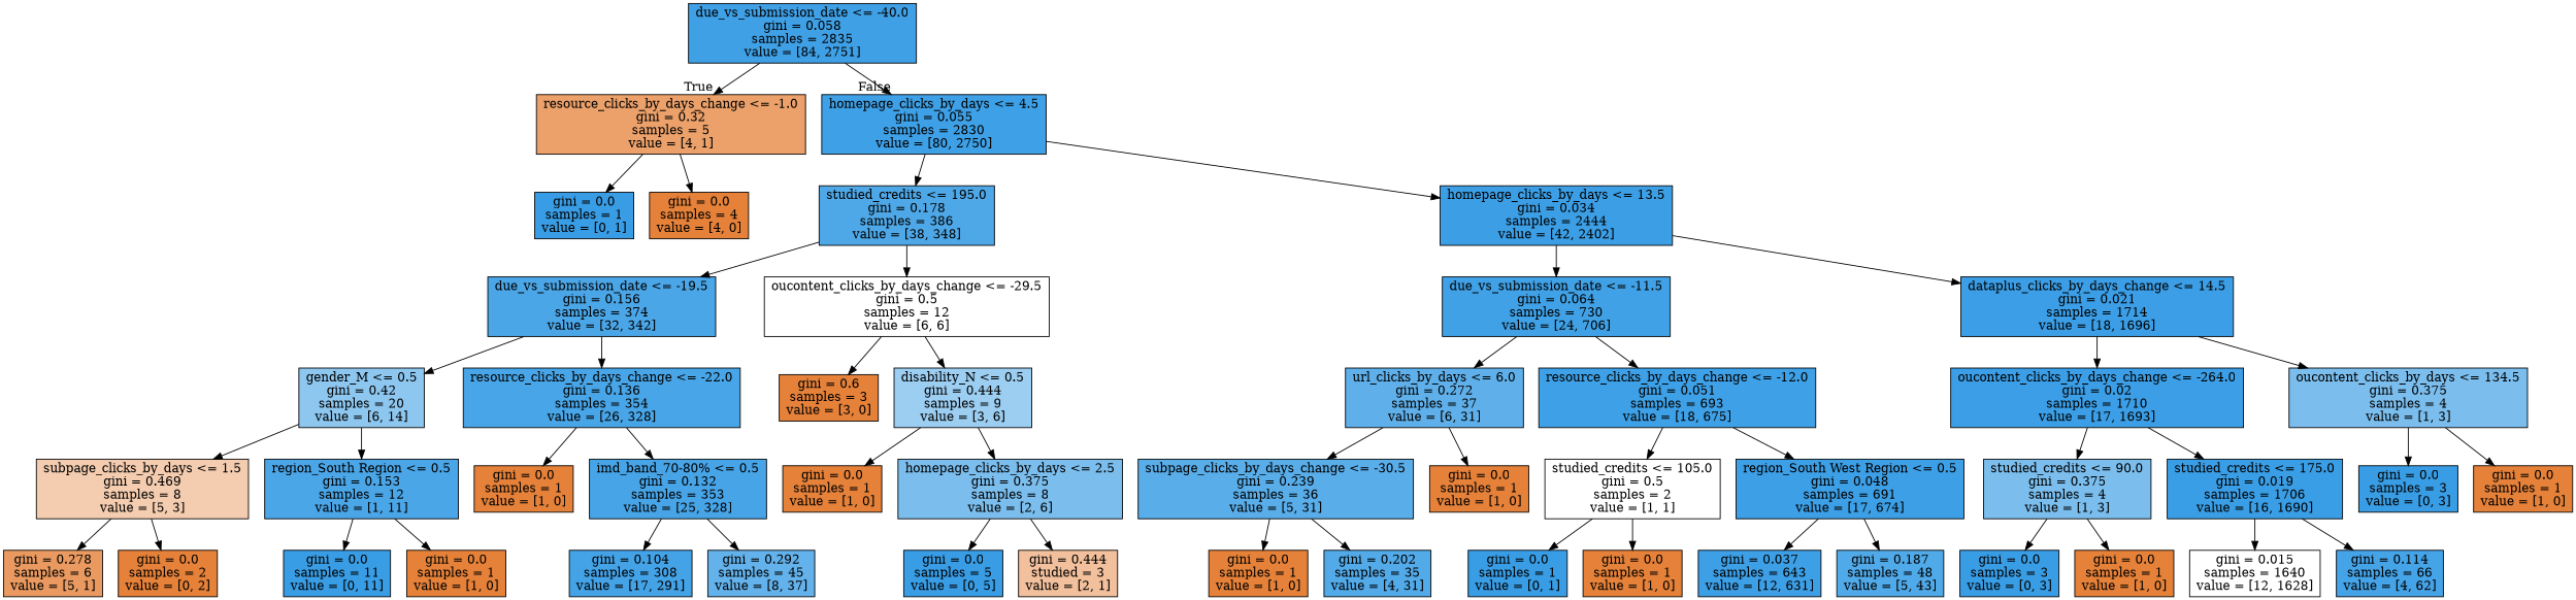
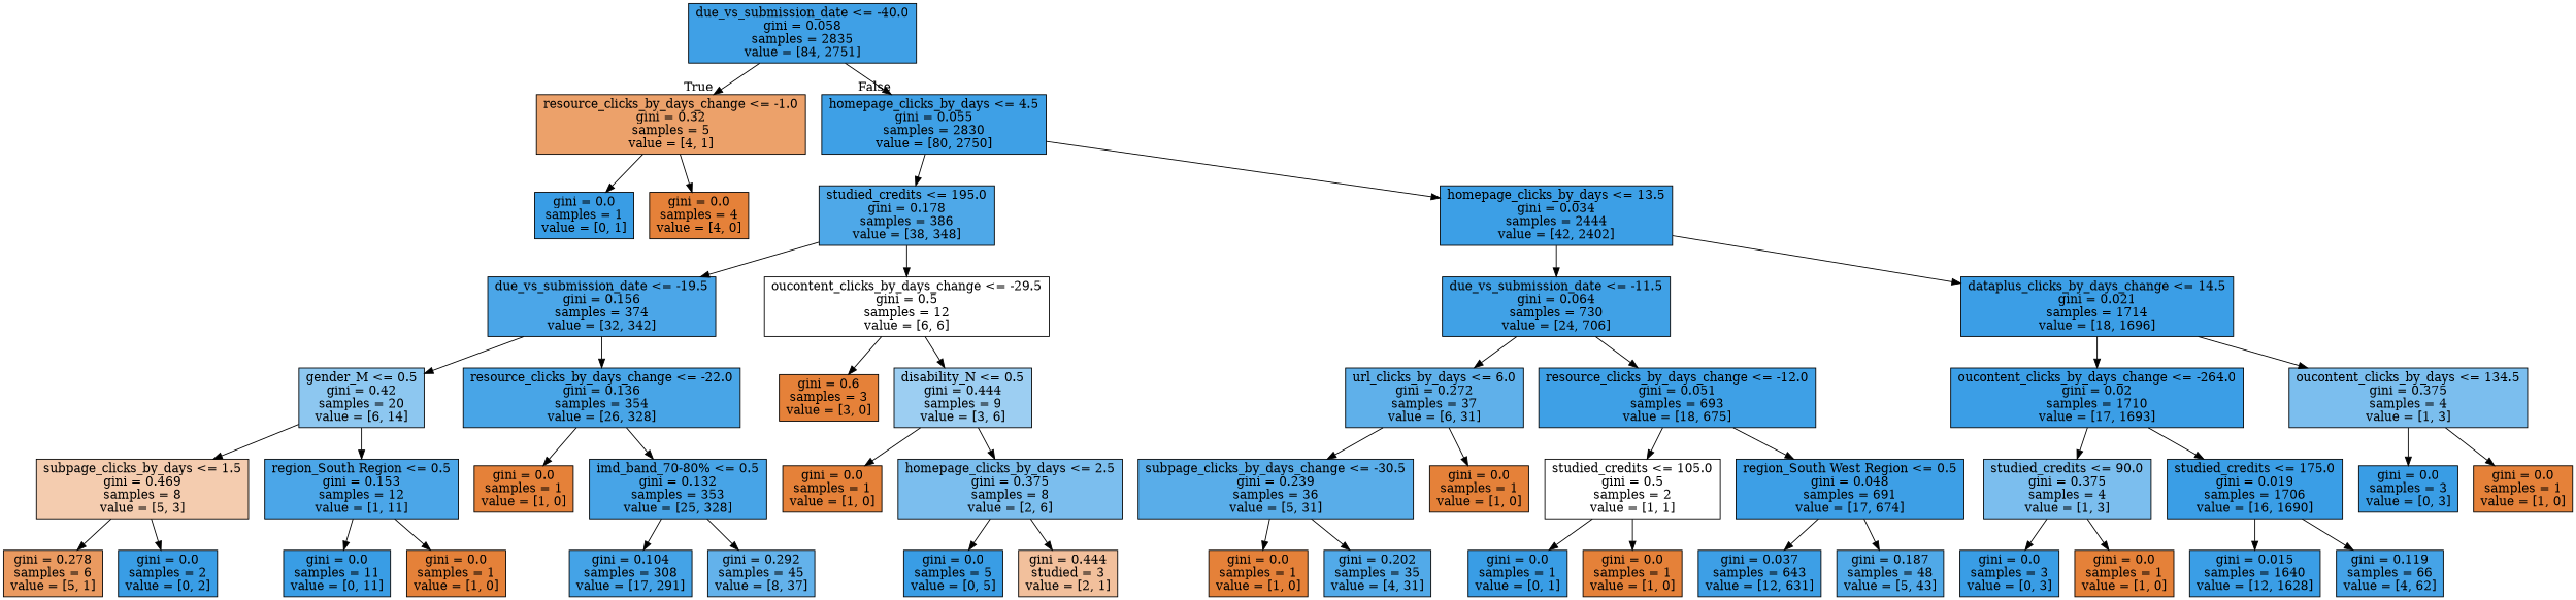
  digraph {
    node [color=black fillcolor="#e58139ff" shape=box style=filled]
    n1 [fillcolor="#399de5f7" label="due_vs_submission_date <= -40.0\ngini = 0.058\nsamples = 2835\nvalue = [84, 2751]"]
    n2 [fillcolor="#e58139bf" label="resource_clicks_by_days_change <= -1.0\ngini = 0.32\nsamples = 5\nvalue = [4, 1]"]
    n3 [fillcolor="#399de5f8" label="homepage_clicks_by_days <= 4.5\ngini = 0.055\nsamples = 2830\nvalue = [80, 2750]"]
    n4 [fillcolor="#399de5ff" label="gini = 0.0\nsamples = 1\nvalue = [0, 1]"]
    n5 [label="gini = 0.0\nsamples = 4\nvalue = [4, 0]"]
    n6 [fillcolor="#399de5e3" label="studied_credits <= 195.0\ngini = 0.178\nsamples = 386\nvalue = [38, 348]"]
    n7 [fillcolor="#399de5fb" label="homepage_clicks_by_days <= 13.5\ngini = 0.034\nsamples = 2444\nvalue = [42, 2402]"]
    n8 [fillcolor="#399de5e7" label="due_vs_submission_date <= -19.5\ngini = 0.156\nsamples = 374\nvalue = [32, 342]"]
    n9 [fillcolor="#e5813900" label="oucontent_clicks_by_days_change <= -29.5\ngini = 0.5\nsamples = 12\nvalue = [6, 6]"]
    n10 [fillcolor="#399de5f6" label="due_vs_submission_date <= -11.5\ngini = 0.064\nsamples = 730\nvalue = [24, 706]"]
    n11 [fillcolor="#399de5fc" label="dataplus_clicks_by_days_change <= 14.5\ngini = 0.021\nsamples = 1714\nvalue = [18, 1696]"]
    n12 [fillcolor="#399de592" label="gender_M <= 0.5\ngini = 0.42\nsamples = 20\nvalue = [6, 14]"]
    n13 [fillcolor="#399de5eb" label="resource_clicks_by_days_change <= -22.0\ngini = 0.136\nsamples = 354\nvalue = [26, 328]"]
    n14 [label="gini = 0.6\nsamples = 3\nvalue = [3, 0]"]
    n15 [fillcolor="#399de57f" label="disability_N <= 0.5\ngini = 0.444\nsamples = 9\nvalue = [3, 6]"]
    n16 [fillcolor="#e5813966" label="subpage_clicks_by_days <= 1.5\ngini = 0.469\nsamples = 8\nvalue = [5, 3]"]
    n17 [fillcolor="#399de5e8" label="region_South Region <= 0.5\ngini = 0.153\nsamples = 12\nvalue = [1, 11]"]
    n18 [label="gini = 0.0\nsamples = 1\nvalue = [1, 0]"]
    n19 [fillcolor="#399de5ec" label="imd_band_70-80% <= 0.5\ngini = 0.132\nsamples = 353\nvalue = [25, 328]"]
    n20 [fillcolor="#e58139cc" label="gini = 0.278\nsamples = 6\nvalue = [5, 1]"]
-   n21 [label="gini = 0.0\nsamples = 2\nvalue = [0, 2]"]
+   n21 [fillcolor="#399de5ff" label="gini = 0.0\nsamples = 2\nvalue = [0, 2]"]
    n22 [fillcolor="#399de5ff" label="gini = 0.0\nsamples = 11\nvalue = [0, 11]"]
    n23 [label="gini = 0.0\nsamples = 1\nvalue = [1, 0]"]
    n24 [fillcolor="#399de5f0" label="gini = 0.104\nsamples = 308\nvalue = [17, 291]"]
    n25 [fillcolor="#399de5c8" label="gini = 0.292\nsamples = 45\nvalue = [8, 37]"]
    n26 [label="gini = 0.0\nsamples = 1\nvalue = [1, 0]"]
    n27 [fillcolor="#399de5aa" label="homepage_clicks_by_days <= 2.5\ngini = 0.375\nsamples = 8\nvalue = [2, 6]"]
    n28 [fillcolor="#399de5ff" label="gini = 0.0\nsamples = 5\nvalue = [0, 5]"]
    n29 [fillcolor="#e581397f" label="gini = 0.444\nstudied = 3\nvalue = [2, 1]"]
    n30 [fillcolor="#399de5ce" label="url_clicks_by_days <= 6.0\ngini = 0.272\nsamples = 37\nvalue = [6, 31]"]
    n31 [fillcolor="#399de5f8" label="resource_clicks_by_days_change <= -12.0\ngini = 0.051\nsamples = 693\nvalue = [18, 675]"]
    n32 [fillcolor="#399de5fc" label="oucontent_clicks_by_days_change <= -264.0\ngini = 0.02\nsamples = 1710\nvalue = [17, 1693]"]
    n33 [fillcolor="#399de5aa" label="oucontent_clicks_by_days <= 134.5\ngini = 0.375\nsamples = 4\nvalue = [1, 3]"]
    n34 [fillcolor="#399de5d6" label="subpage_clicks_by_days_change <= -30.5\ngini = 0.239\nsamples = 36\nvalue = [5, 31]"]
    n35 [label="gini = 0.0\nsamples = 1\nvalue = [1, 0]"]
    n36 [fillcolor="#e5813900" label="studied_credits <= 105.0\ngini = 0.5\nsamples = 2\nvalue = [1, 1]"]
    n37 [fillcolor="#399de5f9" label="region_South West Region <= 0.5\ngini = 0.048\nsamples = 691\nvalue = [17, 674]"]
    n38 [label="gini = 0.0\nsamples = 1\nvalue = [1, 0]"]
    n39 [fillcolor="#399de5de" label="gini = 0.202\nsamples = 35\nvalue = [4, 31]"]
    n40 [fillcolor="#399de5ff" label="gini = 0.0\nsamples = 1\nvalue = [0, 1]"]
    n41 [label="gini = 0.0\nsamples = 1\nvalue = [1, 0]"]
    n42 [fillcolor="#399de5fa" label="gini = 0.037\nsamples = 643\nvalue = [12, 631]"]
    n43 [fillcolor="#399de5e1" label="gini = 0.187\nsamples = 48\nvalue = [5, 43]"]
    n44 [fillcolor="#399de5aa" label="studied_credits <= 90.0\ngini = 0.375\nsamples = 4\nvalue = [1, 3]"]
    n45 [fillcolor="#399de5fd" label="studied_credits <= 175.0\ngini = 0.019\nsamples = 1706\nvalue = [16, 1690]"]
    n46 [fillcolor="#399de5ff" label="gini = 0.0\nsamples = 3\nvalue = [0, 3]"]
    n47 [label="gini = 0.0\nsamples = 1\nvalue = [1, 0]"]
    n48 [fillcolor="#399de5ff" label="gini = 0.0\nsamples = 3\nvalue = [0, 3]"]
    n49 [label="gini = 0.0\nsamples = 1\nvalue = [1, 0]"]
-   n50 [fillcolor="#e5813900" label="gini = 0.015\nsamples = 1640\nvalue = [12, 1628]"]
-   n51 [fillcolor="#399de5ef" label="gini = 0.114\nsamples = 66\nvalue = [4, 62]"]
+   n50 [fillcolor="#399de5fd" label="gini = 0.015\nsamples = 1640\nvalue = [12, 1628]"]
+   n51 [fillcolor="#399de5ef" label="gini = 0.119\nsamples = 66\nvalue = [4, 62]"]
    n1 -> n2 [headlabel=True labelangle=45 labeldistance=2.5]
    n1 -> n3 [headlabel=False labelangle=-45 labeldistance=2.5]
    n2 -> n4
    n2 -> n5
    n3 -> n6
    n3 -> n7
    n6 -> n8
    n6 -> n9
    n7 -> n10
    n7 -> n11
    n8 -> n12
    n8 -> n13
    n9 -> n14
    n9 -> n15
    n10 -> n30
    n10 -> n31
    n11 -> n32
    n11 -> n33
    n12 -> n16
    n12 -> n17
    n13 -> n18
    n13 -> n19
    n15 -> n26
    n15 -> n27
    n16 -> n20
    n16 -> n21
    n17 -> n22
    n17 -> n23
    n19 -> n24
    n19 -> n25
    n27 -> n28
    n27 -> n29
    n30 -> n34
    n30 -> n35
    n31 -> n36
    n31 -> n37
    n32 -> n44
    n32 -> n45
    n33 -> n46
    n33 -> n47
    n34 -> n38
    n34 -> n39
    n36 -> n40
    n36 -> n41
    n37 -> n42
    n37 -> n43
    n44 -> n48
    n44 -> n49
    n45 -> n50
    n45 -> n51
  }
